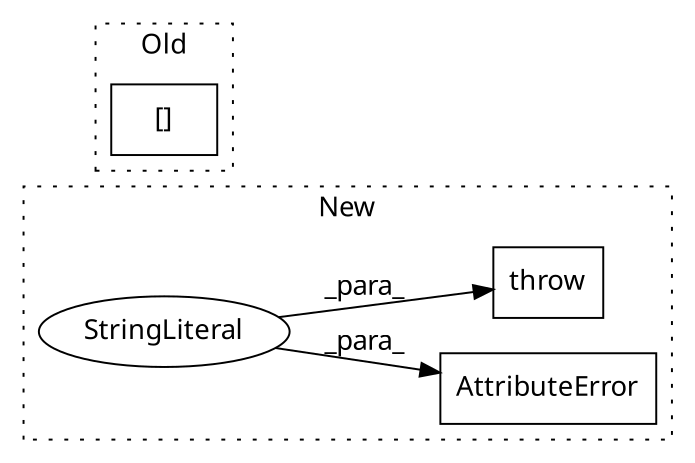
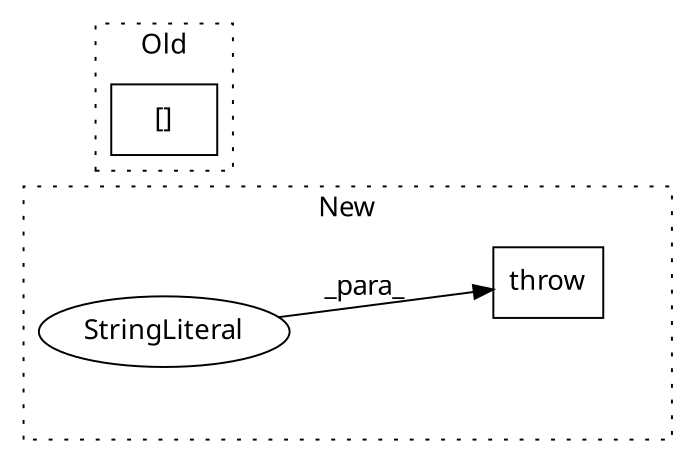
  digraph {
    fontname="Noto Sans"
    rankdir=LR
    node [fontname="Noto Sans" shape=box]
    edge [fontname="Noto Sans"]
-   n1 [a=32 l="15,1" label=AttributeError s="17271,17349"]
    n2 [a=45 l=63 label=StringLiteral s=17286 shape=ellipse]
    n3 [a=53 l=6 label=throw s=17265]
    n4 [a=2 l="17,1" label="[]" s="17423,17446"]
    subgraph cluster_1 {
      label=New
      style=dotted
-     n1
      n2
      n3
    }
    subgraph cluster_2 {
      label=Old
      style=dotted
      n4
    }
-   n2 -> n1 [label=_para_]
    n2 -> n3 [label=_para_]
  }
